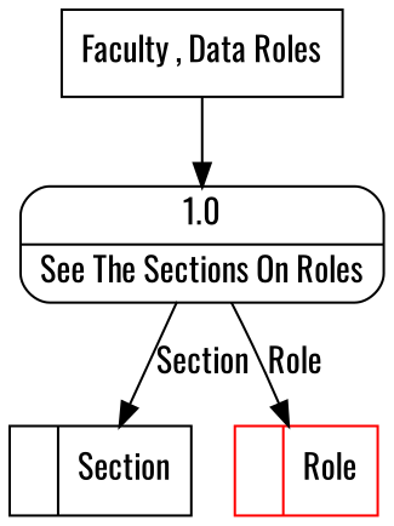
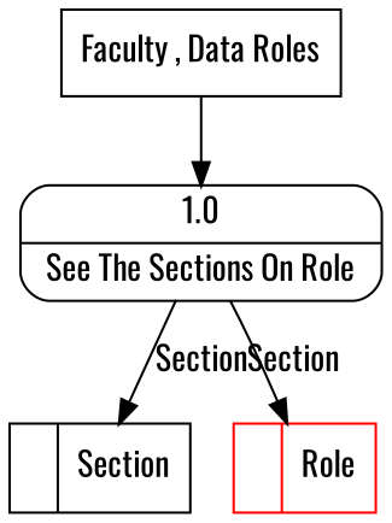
  digraph {
    fontname=Oswald
    node [fontname=Oswald shape=record]
    edge [fontname=Oswald]
    n1 [label="<f0>  |<f1> Section "]
    n2 [color=red label="<f0>  |<f1> Role "]
    n3 [label="Faculty , Data Roles" shape=box]
-   n4 [label="{<f0> 1.0|<f1> See The Sections On Roles }" shape=Mrecord]
+   n4 [label="{<f0> 1.0|<f1> See The Sections On Role }" shape=Mrecord]
    n3 -> n4
    n4 -> n1 [label=Section]
-   n4 -> n2 [label=Role]
+   n4 -> n2 [label=Section]
  }
